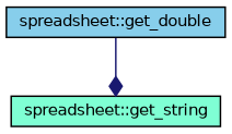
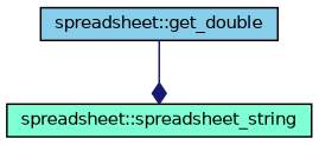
  digraph {
    rankdir=TB
    node [color=black fontname=Helvetica fontsize=10 shape=record style=filled]
    n1 [fillcolor=skyblue fontcolor=black height=0.2 label="spreadsheet::get_double" width=0.4]
-   n2 [fillcolor=aquamarine height=0.2 label="spreadsheet::get_string" width=0.4]
+   n2 [fillcolor=aquamarine height=0.2 label="spreadsheet::spreadsheet_string" width=0.4]
    n1 -> n2 [color=midnightblue fontname=Helvetica fontsize=10 labelfontname=Helvetica labelfontsize=10 style=solid arrowhead=diamond]
  }
